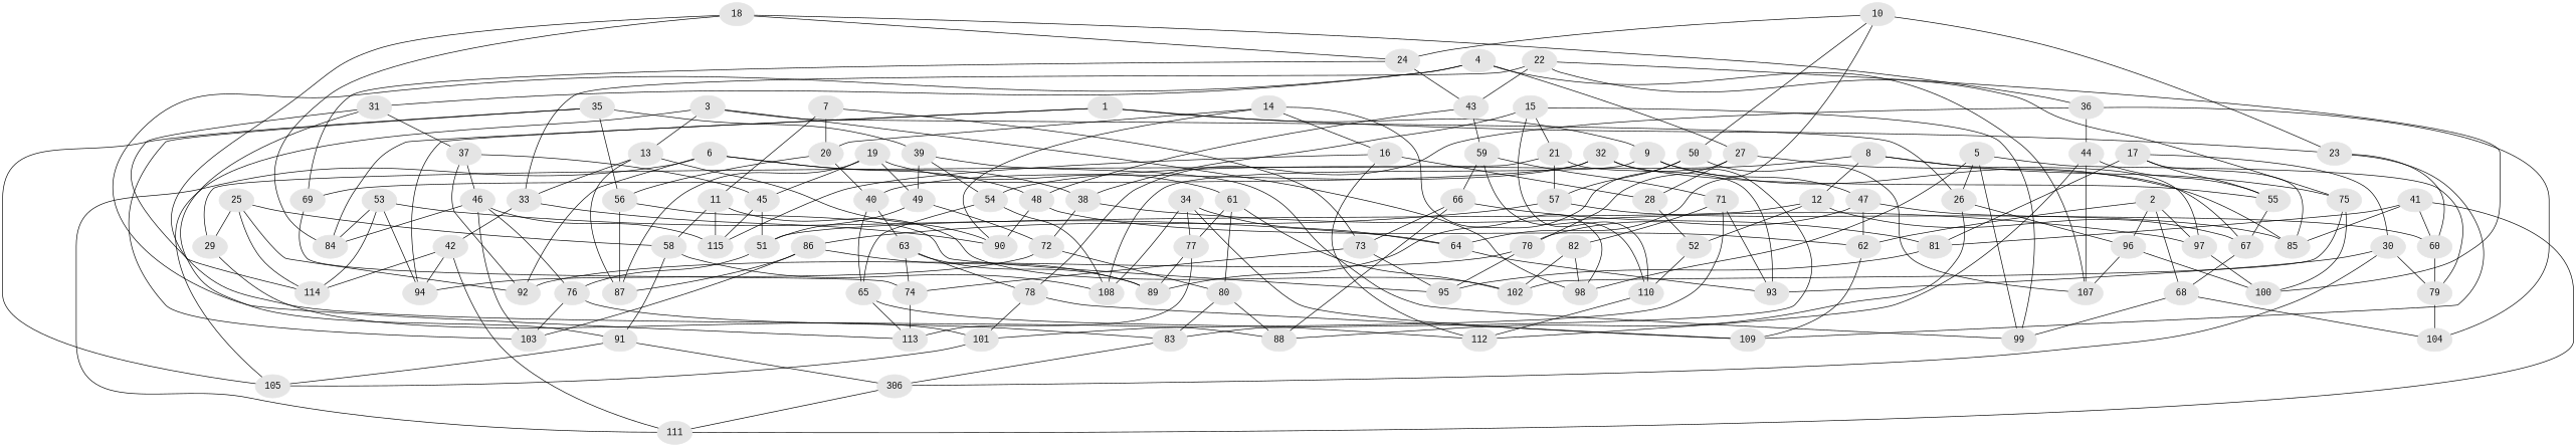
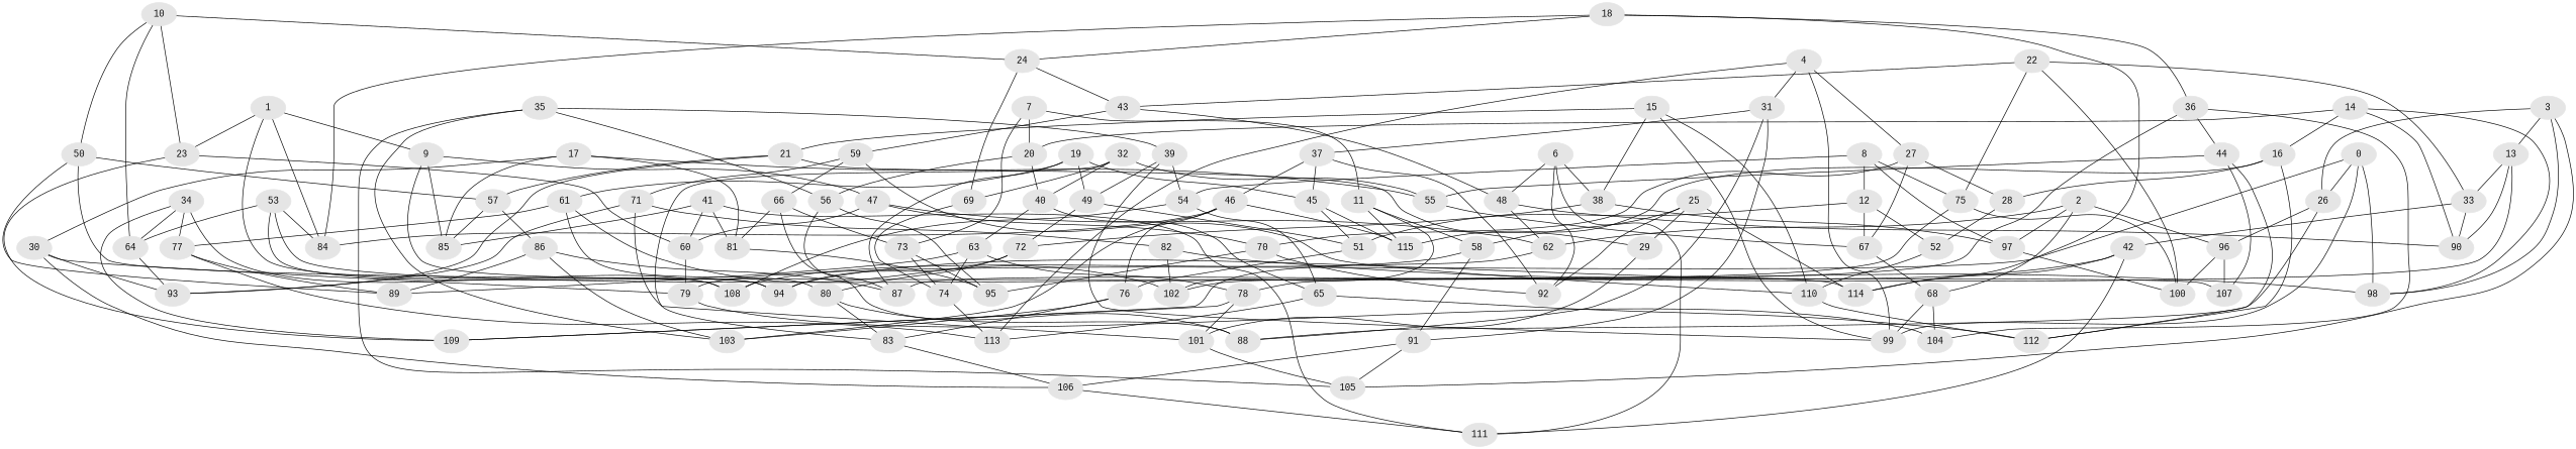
  graph {
    fontname="Liberation Mono"
    node [color=gray90 fontname="Liberation Mono" style=filled]
    edge [fontname="Liberation Mono"]
    1
    9
    23
    84
    94
    47
    85
    108
    60
    109
    2
    62
    68
    96
    97
    99
    104
    107
    100
    3
    13
    26
    98
    105
    33
    87
    90
    88
    4
    27
    31
    113
    67
    28
    70
    37
    91
-   5
+   5 [label=0]
    79
    6
    38
    48
    92
    111
    72
    7
    11
    20
    73
    58
    102
    115
    40
    56
    95
    74
    82
    8
    12
    54
    75
    51
    52
    65
    10
    24
    50
    64
    43
    69
    57
    89
    93
    76
    110
    42
    14
    16
    112
    15
    21
    29
    17
    30
    55
    81
-   106 [label=306]
+   106
    18
    36
    114
    44
    78
    19
    45
    49
    61
    77
    80
    63
    101
    86
    22
    59
    25
    83
    103
    46
    32
    34
    35
    39
    41
    66
    71
    53
    1 -- 9
    1 -- 23
    1 -- 84
    1 -- 94
    9 -- 47
    9 -- 85
    9 -- 108
    23 -- 60
    23 -- 109
    47 -- 60
    47 -- 62
    47 -- 70
    60 -- 79
    2 -- 62
    2 -- 68
    2 -- 96
    2 -- 97
    62 -- 109
    68 -- 99
    68 -- 104
    96 -- 107
    96 -- 100
    97 -- 100
    3 -- 13
    3 -- 26
    3 -- 98
    3 -- 105
    13 -- 33
    13 -- 87
    13 -- 90
    26 -- 96
    26 -- 88
    33 -- 90
    33 -- 42
-   4 -- 107
+   4 -- 99
    4 -- 27
    4 -- 31
    4 -- 113
    27 -- 67
    27 -- 28
    27 -- 70
    31 -- 88
    31 -- 37
    31 -- 91
    67 -- 68
    28 -- 52
    70 -- 92
    70 -- 95
    37 -- 92
    37 -- 45
    37 -- 46
    91 -- 105
    91 -- 106
    5 -- 99
    5 -- 26
    5 -- 98
    5 -- 79
    79 -- 104
    6 -- 38
    6 -- 48
    6 -- 92
    6 -- 111
    38 -- 97
    38 -- 72
    48 -- 62
    48 -- 90
    72 -- 94
    72 -- 80
    7 -- 11
    7 -- 20
    7 -- 73
    11 -- 58
    11 -- 102
    11 -- 115
    20 -- 40
    20 -- 56
    73 -- 95
    73 -- 74
    58 -- 108
    58 -- 91
    40 -- 65
    40 -- 63
    56 -- 87
    56 -- 95
    74 -- 113
    82 -- 98
    82 -- 102
    8 -- 97
    8 -- 12
    8 -- 54
    8 -- 75
    12 -- 67
    12 -- 51
    12 -- 52
    54 -- 108
    54 -- 65
    75 -- 100
    75 -- 102
    51 -- 76
    52 -- 110
    65 -- 113
    65 -- 112
    10 -- 23
    10 -- 24
    10 -- 50
    10 -- 64
    24 -- 43
    24 -- 69
    50 -- 107
    50 -- 57
    50 -- 89
    64 -- 93
    43 -- 48
    43 -- 59
    69 -- 74
    57 -- 85
    57 -- 86
    76 -- 83
    76 -- 103
    110 -- 112
    42 -- 94
    42 -- 111
    42 -- 114
    14 -- 98
    14 -- 90
    14 -- 20
    14 -- 16
    16 -- 28
    16 -- 115
    16 -- 112
    15 -- 99
    15 -- 38
    15 -- 110
    15 -- 21
    21 -- 57
    21 -- 93
    21 -- 29
    29 -- 101
    17 -- 85
    17 -- 30
    17 -- 55
    17 -- 81
    30 -- 79
    30 -- 93
    30 -- 106
    55 -- 67
    81 -- 95
    106 -- 111
    18 -- 84
    18 -- 24
    18 -- 36
    18 -- 114
    36 -- 104
    36 -- 44
    36 -- 78
    44 -- 107
    44 -- 112
    44 -- 55
    78 -- 109
    78 -- 101
    19 -- 87
    19 -- 45
    19 -- 49
    19 -- 61
    45 -- 115
    45 -- 51
    49 -- 72
    49 -- 51
    61 -- 102
    61 -- 77
    61 -- 80
    77 -- 113
    77 -- 89
    80 -- 88
    80 -- 83
    63 -- 74
    63 -- 89
    63 -- 78
    101 -- 105
    86 -- 87
    86 -- 89
    86 -- 103
    22 -- 100
    22 -- 33
    22 -- 75
    22 -- 43
    59 -- 110
    59 -- 66
    59 -- 71
    25 -- 92
    25 -- 58
    25 -- 29
    25 -- 114
    83 -- 106
    46 -- 84
    46 -- 115
    46 -- 76
    46 -- 103
    32 -- 40
    32 -- 69
    32 -- 55
    32 -- 83
    34 -- 108
    34 -- 109
    34 -- 64
    34 -- 77
    35 -- 105
    35 -- 56
    35 -- 103
    35 -- 39
    39 -- 99
    39 -- 54
    39 -- 49
    41 -- 85
    41 -- 60
    41 -- 111
    41 -- 81
    66 -- 88
    66 -- 73
    66 -- 81
    71 -- 82
    71 -- 93
    71 -- 101
    53 -- 84
    53 -- 94
    53 -- 64
    53 -- 114
  }
